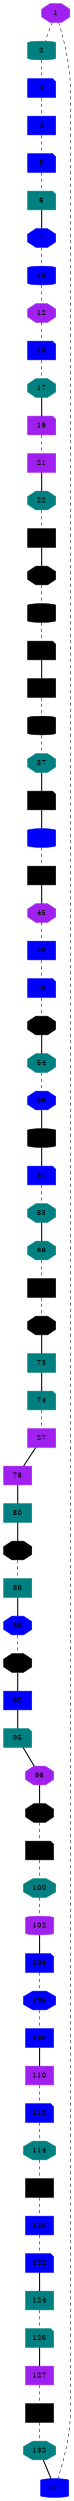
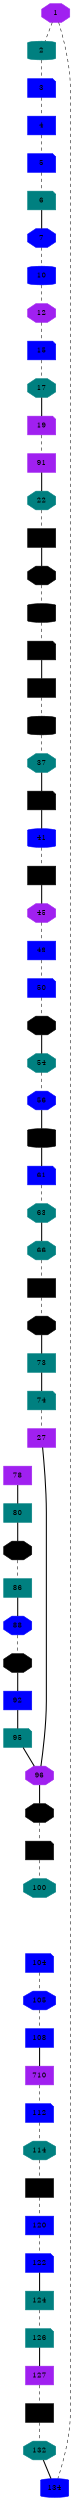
  graph {
    node [color=blue shape=octagon style=filled]
    edge [style=dashed]
    1 [color=purple]
    2 [color=teal shape=cylinder]
    134 [shape=cylinder super="+135"]
    3 [shape=note]
    4 [shape=box]
    5 [shape=note]
    6 [color=teal shape=note]
    7 [super="+8"]
    10 [shape=cylinder super="+11"]
    12 [color=purple super="+13"]
    15 [shape=note super="+16"]
    17 [color=teal super="+18"]
    19 [color=purple shape=note super="+20"]
-   21 [color=purple shape=box]
+   21 [color=purple shape=box label=91]
    22 [color=teal]
    23 [color=black shape=box super="+24"]
    26 [color=black super="+27"]
    28 [color=black shape=cylinder super="+29"]
    30 [color=black shape=note]
    31 [color=black shape=box super="+32"]
    33 [color=black shape=cylinder super="+34"]
    37 [color=teal super="+38"]
    39 [color=black shape=note super="+40"]
    41 [shape=cylinder super="+42"]
    44 [color=black shape=box super="+45"]
    n26 [color=purple label=45 super="+48"]
    49 [shape=box]
    50 [shape=note]
    51 [color=black super="+52"]
    54 [color=teal super="+55"]
    56 [super="+57"]
    58 [color=black shape=cylinder super="+59"]
    61 [shape=note super="+62"]
    63 [color=teal super="+64"]
    66 [color=teal super="+67"]
    68 [color=black shape=box super="+69"]
    70 [color=black super="+71"]
    73 [color=teal shape=box]
    74 [color=teal shape=note super="+75"]
    n40 [color=purple label=27 shape=box]
    78 [color=purple shape=box super="+79"]
    80 [color=teal shape=box super="+81"]
    83 [color=black super="+84"]
    86 [color=teal shape=box super="+87"]
    88 [super="+89"]
    90 [color=black super="+91"]
    92 [shape=box super="+93"]
    95 [color=teal shape=note]
    96 [color=purple super="+97"]
    98 [color=black]
    99 [color=black shape=note]
    100 [color=teal super="+101"]
-   102 [color=purple shape=cylinder super="+103"]
    104 [shape=note]
    105 [super="+106"]
    108 [shape=box super="+109"]
-   110 [color=purple shape=box super="+111"]
+   110 [color=purple shape=box super="+111" label=710]
    112 [shape=note super="+113"]
    114 [color=teal super="+115"]
    118 [color=black shape=box super="+119"]
    120 [shape=box super="+121"]
    122 [shape=note super="+123"]
    124 [color=teal shape=box super="+125"]
    126 [color=teal shape=note]
    127 [color=purple shape=box super="+128"]
    129 [color=black shape=box super="+130"]
    132 [color=teal super="+133"]
    1 -- 2
    1 -- 134
    2 -- 3
    3 -- 4
    4 -- 5
    5 -- 6
    6 -- 7 [style=bold]
    7 -- 10
    10 -- 12
    12 -- 15
    15 -- 17
    17 -- 19 [style=bold]
    19 -- 21
    21 -- 22 [style=bold]
    22 -- 23
    23 -- 26 [style=bold]
    26 -- 28
    28 -- 30
    30 -- 31 [style=bold]
    31 -- 33
    33 -- 37
    37 -- 39 [style=bold]
    39 -- 41 [style=bold]
    41 -- 44
    44 -- n26 [style=bold]
    n26 -- 49
    49 -- 50
    50 -- 51
    51 -- 54 [style=bold]
    54 -- 56
    56 -- 58 [style=bold]
    58 -- 61 [style=bold]
    61 -- 63
    63 -- 66 [style=bold]
    66 -- 68
    68 -- 70
    70 -- 73 [style=bold]
    73 -- 74 [style=bold]
    74 -- n40
-   n40 -- 78 [style=bold]
+   n40 -- 96 [style=bold]
    78 -- 80 [style=bold]
    80 -- 83 [style=bold]
    83 -- 86
    86 -- 88 [style=bold]
    88 -- 90
    90 -- 92 [style=bold]
    92 -- 95 [style=bold]
    95 -- 96 [style=bold]
    96 -- 98 [style=bold]
    98 -- 99
    99 -- 100
-   100 -- 102
-   102 -- 104 [style=bold]
    104 -- 105
    105 -- 108
    108 -- 110 [style=bold]
    110 -- 112
    112 -- 114
    114 -- 118
    118 -- 120
    120 -- 122
    122 -- 124 [style=bold]
    124 -- 126
    126 -- 127 [style=bold]
    127 -- 129
    129 -- 132
    132 -- 134 [style=bold]
  }
